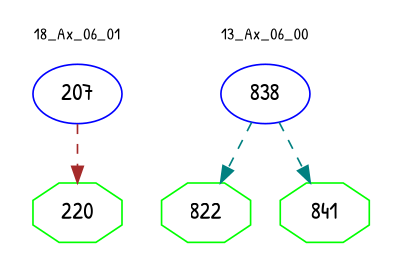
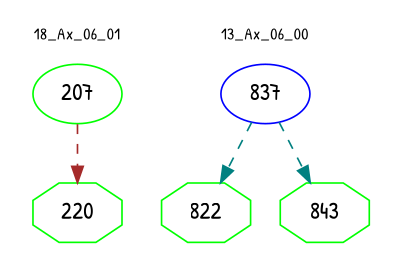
  digraph {
    fontname="Patrick Hand"
    node [color=green fontname="Patrick Hand" shape=octagon]
    edge [color=teal fontname="Patrick Hand" style=dashed]
-   n1 [color=blue label=207 shape=ellipse]
+   n1 [label=207 shape=ellipse]
    n2 [label=220]
-   n3 [color=blue label=838 shape=ellipse]
+   n3 [color=blue label=837 shape=ellipse]
    n4 [label=822]
-   n5 [label=841]
+   n5 [label=843]
    subgraph cluster_1 {
      color=white
      fontsize=10
      label="18_Ax_06_01"
      n1
      n2
    }
    subgraph cluster_2 {
      color=white
      fontsize=10
      label="13_Ax_06_00"
      n3
      n4
      n5
    }
    n1 -> n2 [color=brown]
    n3 -> n4
    n3 -> n5
  }
